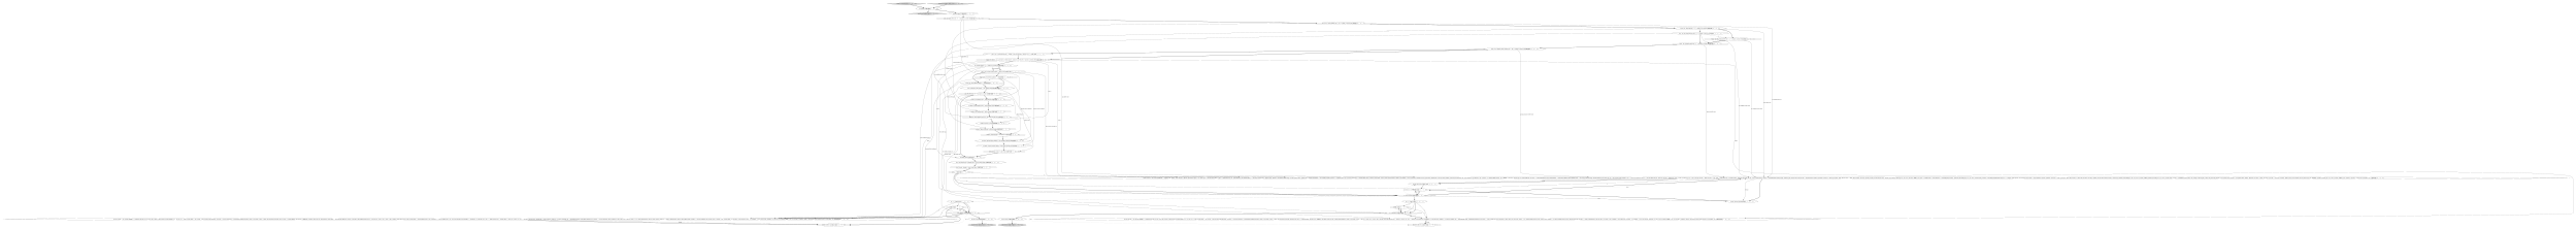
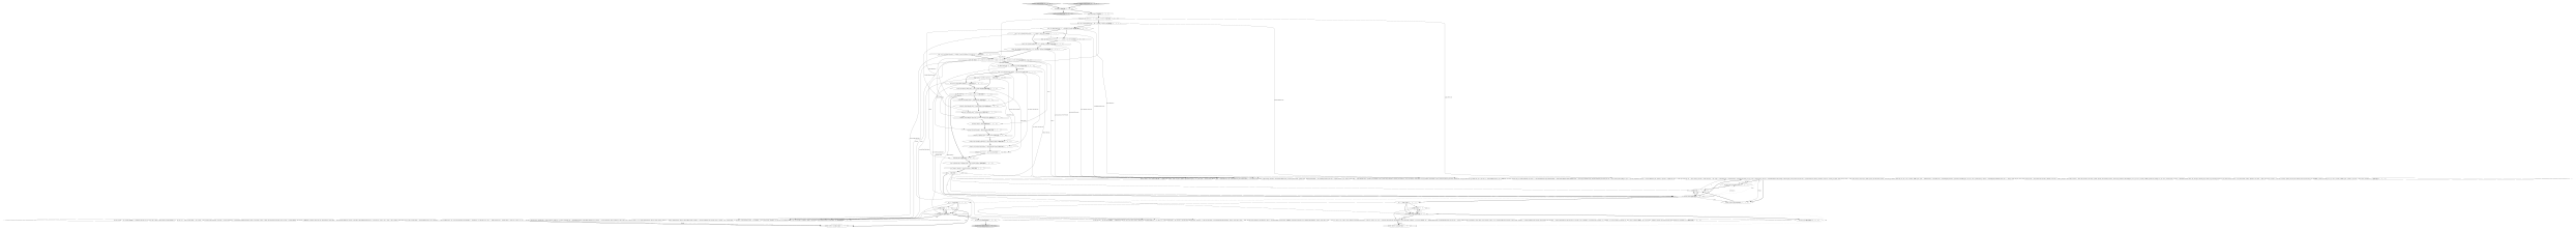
  digraph {
    fontname="JetBrains Mono"
    node [fillcolor=white fontname="JetBrains Mono" shape=ellipse style=filled]
    edge [fontname="JetBrains Mono" style=bold]
    n1 [fillcolor=lightgray label="testStressGetRealtime['0', '1', '0']" shape=diamond]
    n2 [label="clearIndex()@@@3@@@['1', '1', '1']"]
    n3 [fillcolor=lightgray label="testStressGetRealtime['1', '0', '0']" shape=diamond]
    n4 [label="assertU(commit())@@@4@@@['1', '1', '1']"]
    n5 [label="i++@@@184@@@['1', '1', '0']"]
    n6 [label="i < nReadThreads@@@183@@@['1', '1', '0']" shape=diamond]
    n7 [label="Thread thread = new Thread(\"READER\" + i){@Override public void run(){try {while (operations.decrementAndGet() >= 0) {int id = rand.nextInt(100) < 25? lastId: rand.nextInt(ndocs)boolean realTime = rand.nextInt(100) < percentRealtimeQueryDocInfo infoif (realTime) {info = model.get(id)}{synchronized (this) {info = committedModel.get(id)}}if (VERBOSE) {verbose(\"querying id\",id)}boolean filteredOut = falseSolrQueryRequest sreqif (realTime) {ModifiableSolrParams p = params(\"wt\",\"json\",\"qt\",\"/get\",\"ids\",Integer.toString(id))if (rand.nextInt(100) < filteredGetPercent) {int idToFilter = rand.nextBoolean()? id: rand.nextInt(ndocs)filteredOut = idToFilter != idp.add(\"fq\",\"id:\" + idToFilter)}sreq = req(p)}{sreq = req(\"wt\",\"json\",\"q\",\"id:\" + Integer.toString(id),\"omitHeader\",\"true\")}String response = h.query(sreq)Map rsp = (Map)ObjectBuilder.fromJSON(response)List doclist = (List)(((Map)rsp.get(\"response\")).get(\"docs\"))if (doclist.size() == 0) {}{assertEquals(1,doclist.size())long foundVal = (Long)(((Map)doclist.get(0)).get(FIELD))long foundVer = (Long)(((Map)doclist.get(0)).get(\"_version_\"))if (filteredOut || foundVal < Math.abs(info.val) || (foundVer == info.version && foundVal != info.val)) {verbose(\"ERROR, id=\",id,\"found=\",response,\"model\",info)assertTrue(false)}}}}catch (Throwable e) }}@@@185@@@['1', '1', '0']"]
    n8 [label="threads.add(thread)@@@241@@@['1', '1', '0']"]
    n9 [label="thread.start()@@@244@@@['1', '1', '0']"]
    n10 [label="verbose(\"deletePercent=\",deletePercent)@@@20@@@['1', '1', '0']"]
    n11 [label="verbose(\"deleteByQueryPercent=\",deleteByQueryPercent)@@@21@@@['1', '1', '0']"]
    n12 [label="verbose(\"ndocs=\",ndocs)@@@22@@@['1', '1', '0']"]
    n13 [label="verbose(\"maxConcurrentCommits=\",maxConcurrentCommits)@@@26@@@['1', '1', '0']"]
    n14 [label="verbose(\"operations=\",operations)@@@27@@@['1', '1', '0']"]
    n15 [label="initModel(ndocs)@@@17@@@['1', '1', '1']"]
    n16 [fillcolor=lightgray label="thread.join()@@@247@@@['1', '1', '0']"]
    n17 [label="int i = 0@@@182@@@['1', '1', '0']"]
    n18 [label="Thread thread = new Thread(\"WRITER\" + i){@Override public void run(){try {while (operations.get() > 0) {int oper = rand.nextInt(100)if (oper < commitPercent) {if (numCommitting.incrementAndGet() <= maxConcurrentCommits) {Map<Integer,DocInfo> newCommittedModellong versionsynchronized (globalLock) {newCommittedModel = new HashMap<>(model)version = snapshotCount++}if (rand.nextInt(100) < softCommitPercent) {verbose(\"softCommit start\")assertU(TestHarness.commit(\"softCommit\",\"true\"))verbose(\"softCommit end\")}{verbose(\"hardCommit start\")assertU(commit())verbose(\"hardCommit end\")}synchronized (globalLock) {if (version >= committedModelClock) {if (VERBOSE) {verbose(\"installing new committedModel version=\" + committedModelClock)}committedModel = newCommittedModelcommittedModelClock = version}}}numCommitting.decrementAndGet()continue}int id = rand.nextInt(ndocs)Object sync = syncArr(id(boolean before = rand.nextBoolean()if (before) {lastId = id}DocInfo info = model.get(id)long val = info.vallong nextVal = Math.abs(val) + 1if (oper < commitPercent + deletePercent) {verbose(\"deleting id\",id,\"val=\",nextVal)Long version = deleteAndGetVersion(Integer.toString(id),null)assertTrue(version < 0)synchronized (model) {DocInfo currInfo = model.get(id)if (Math.abs(version) > Math.abs(currInfo.version)) {model.put(id,new DocInfo(version,-nextVal))}}verbose(\"deleting id\",id,\"val=\",nextVal,\"DONE\")}if (oper < commitPercent + deletePercent + deleteByQueryPercent) {verbose(\"deleteByQyery id\",id,\"val=\",nextVal)Long version = deleteByQueryAndGetVersion(\"id:\" + Integer.toString(id),null)assertTrue(version < 0)synchronized (model) {DocInfo currInfo = model.get(id)if (Math.abs(version) > Math.abs(currInfo.version)) {model.put(id,new DocInfo(version,-nextVal))}}verbose(\"deleteByQyery id\",id,\"val=\",nextVal,\"DONE\")}{verbose(\"adding id\",id,\"val=\",nextVal)Long version = addAndGetVersion(sdoc(\"id\",Integer.toString(id),field,Long.toString(nextVal)),null)assertTrue(version > 0)synchronized (model) {DocInfo currInfo = model.get(id)if (version > currInfo.version) {model.put(id,new DocInfo(version,nextVal))}}if (VERBOSE) {verbose(\"adding id\",id,\"val=\",nextVal,\"DONE\")}}if (!before) {lastId = id}}}catch (Throwable e) }}@@@23@@@['1', '1', '1']"]
    n19 [label="threads.add(thread)@@@119@@@['0', '0', '1']"]
    n20 [label="threads.add(thread)@@@180@@@['1', '1', '0']"]
    n21 [label="i++@@@22@@@['1', '1', '1']"]
    n22 [label="verbose(\"percentRealtimeQuery=\",percentRealtimeQuery)@@@25@@@['1', '1', '0']"]
    n23 [label="threads.add(thread)@@@173@@@['0', '0', '1']"]
    n24 [label="i++@@@123@@@['0', '0', '1']"]
    n25 [label="Thread thread = new Thread(\"READER\" + i){@Override public void run(){try {while (operations.decrementAndGet() >= 0) {int id = rand.nextInt(100) < 25? lastId: rand.nextInt(ndocs)boolean realTime = rand.nextInt(100) < percentRealtimeQueryDocInfo infoif (realTime) {info = model.get(id)}{synchronized (globalLock) {info = committedModel.get(id)}}if (VERBOSE) {verbose(\"querying id\",id)}SolrQueryRequest sreqif (realTime) {sreq = req(\"wt\",\"json\",\"qt\",\"/get\",\"ids\",Integer.toString(id))}{sreq = req(\"wt\",\"json\",\"q\",\"id:\" + Integer.toString(id),\"omitHeader\",\"true\")}String response = h.query(sreq)Map rsp = (Map)ObjectBuilder.fromJSON(response)List doclist = (List)(((Map)rsp.get(\"response\")).get(\"docs\"))if (doclist.size() == 0) {}{assertEquals(1,doclist.size())long foundVal = (Long)(((Map)doclist.get(0)).get(field))long foundVer = (Long)(((Map)doclist.get(0)).get(\"_version_\"))if (foundVer < Math.abs(info.version) || (foundVer == info.version && foundVal != info.val)) {verbose(\"ERROR, id=\",id,\"found=\",response,\"model\",info)assertTrue(false)}}}}catch (Throwable e) }}@@@124@@@['0', '0', '1']"]
    n26 [label="i < nReadThreads@@@122@@@['0', '0', '1']" shape=diamond]
    n27 [label="final int percentRealtimeQuery = 60@@@15@@@['1', '1', '0']"]
    n28 [label="final AtomicLong operations = new AtomicLong(50000)@@@15@@@['1', '1', '1']"]
    n29 [label="final int percentRealtimeQuery = 75@@@14@@@['0', '0', '1']"]
    n30 [label="int nReadThreads = 5 + random().nextInt(25)@@@16@@@['1', '1', '1']"]
    n31 [label="final AtomicInteger numCommitting = new AtomicInteger()@@@18@@@['1', '1', '1']"]
    n32 [label="List<Thread> threads = new ArrayList<>()@@@19@@@['1', '1', '1']"]
    n33 [label="int i = 0@@@20@@@['1', '1', '1']"]
-   n34 [fillcolor=lightgray label="thread.join()@@@179@@@['0', '0', '1']"]
    n35 [label="verbose(\"nWriteThreads=\",nWriteThreads)@@@23@@@['1', '1', '0']"]
    n36 [label="verbose(\"nReadThreads=\",nReadThreads)@@@24@@@['1', '1', '0']"]
    n37 [label="final int softCommitPercent = 30 + random().nextInt(75)@@@6@@@['1', '1', '1']"]
    n38 [label="verbose(\"softCommitPercent=\",softCommitPercent)@@@19@@@['1', '1', '0']"]
    n39 [label="final int deletePercent = 4 + random().nextInt(25)@@@7@@@['1', '1', '1']"]
    n40 [label="final int deleteByQueryPercent = 1 + random().nextInt(5)@@@8@@@['1', '1', '0']"]
    n41 [label="final int deleteByQueryPercent = 1 + random().nextInt(5)@@@8@@@['0', '0', '1']"]
    n42 [label="final int commitPercent = 5 + random().nextInt(20)@@@5@@@['1', '1', '1']"]
    n43 [label="verbose(\"commitPercent=\",commitPercent)@@@18@@@['1', '1', '0']"]
    n44 [label="thread.start()@@@176@@@['0', '0', '1']"]
    n45 [label="i < nWriteThreads@@@21@@@['1', '1', '1']" shape=diamond]
    n46 [label="int i = 0@@@121@@@['0', '0', '1']"]
    n47 [label="final int optimisticPercent = 1 + random().nextInt(50)@@@9@@@['1', '1', '1']"]
    n48 [label="final int optimisticCorrectPercent = 25 + random().nextInt(70)@@@10@@@['1', '1', '1']"]
    n49 [label="int nWriteThreads = 5 + random().nextInt(25)@@@12@@@['1', '1', '1']"]
    n50 [label="final int maxConcurrentCommits = nWriteThreads@@@13@@@['1', '1', '1']"]
    n51 [label="final int filteredGetPercent = random().nextInt(random().nextInt(20) + 1)@@@11@@@['1', '1', '0']"]
    n52 [label="final int ndocs = 5 + (random().nextBoolean()? random().nextInt(25): random().nextInt(200))@@@11@@@['1', '1', '1']"]
    n53 [fillcolor=lightgray label="testStressGetRealtimeVersions['0', '0', '1']" shape=diamond]
    n1 -> n2
    n2 -> n3
    n2 -> n4
    n4 -> n42
    n5 -> n6 [label=i style=solid]
    n5 -> n6
    n5 -> n7 [label=i style=solid]
    n5 -> n8
    n6 -> n5 [label=true style=dotted]
    n6 -> n7
    n6 -> n7 [label=true style=dotted]
    n6 -> n8 [label=true style=dotted]
    n6 -> n9
    n7 -> n8 [label=thread style=solid]
    n7 -> n8
    n9 -> n16
    n10 -> n11
    n11 -> n12
    n12 -> n35
    n13 -> n14
    n14 -> n15
    n15 -> n31
    n17 -> n5 [label=i style=solid]
    n17 -> n6
    n17 -> n6 [label=i style=solid]
    n17 -> n7 [label=i style=solid]
    n18 -> n19
    n18 -> n19 [label=thread style=solid]
    n18 -> n20 [label=thread style=solid]
    n18 -> n20
    n19 -> n21
    n20 -> n21
    n21 -> n18 [label=i style=solid]
    n21 -> n45 [label=i style=solid]
    n21 -> n45
    n22 -> n13
    n24 -> n25 [label=i style=solid]
    n24 -> n26
    n24 -> n26 [label=i style=solid]
    n25 -> n23 [label=thread style=solid]
    n25 -> n23
    n26 -> n23 [label=true style=dotted]
    n26 -> n24 [label=true style=dotted]
    n26 -> n25
    n26 -> n25 [label=true style=dotted]
    n26 -> n44
    n27 -> n7 [label=percentRealtimeQuery style=solid]
    n27 -> n22 [label=percentRealtimeQuery style=solid]
    n27 -> n28
    n27 -> n29 [label=0 style=dashed]
    n28 -> n14 [label=operations style=solid]
    n28 -> n30
    n29 -> n25 [label=percentRealtimeQuery style=solid]
    n29 -> n28
    n30 -> n6 [label=nReadThreads style=solid]
    n30 -> n15
    n30 -> n26 [label=nReadThreads style=solid]
    n30 -> n36 [label=nReadThreads style=solid]
    n30 -> n43
    n31 -> n32
    n32 -> n33
    n33 -> n18 [label=i style=solid]
    n33 -> n21 [label=i style=solid]
    n33 -> n45
    n33 -> n45 [label=i style=solid]
    n35 -> n36
    n36 -> n22
    n37 -> n18 [label=softCommitPercent style=solid]
    n37 -> n38 [label=softCommitPercent style=solid]
    n37 -> n39
    n38 -> n10
    n39 -> n10 [label=deletePercent style=solid]
    n39 -> n18 [label=deletePercent style=solid]
    n39 -> n40
    n39 -> n41
    n40 -> n11 [label=deleteByQueryPercent style=solid]
    n40 -> n18 [label=deleteByQueryPercent style=solid]
    n40 -> n41 [label=0 style=dashed]
    n40 -> n47
    n41 -> n18 [label=deleteByQueryPercent style=solid]
    n41 -> n47
    n42 -> n18 [label=commitPercent style=solid]
    n42 -> n37
    n42 -> n43 [label=commitPercent style=solid]
    n43 -> n38
-   n44 -> n34
    n45 -> n17 [style=dashed]
    n45 -> n18
    n45 -> n18 [label=true style=dotted]
    n45 -> n19 [label=operations style=dotted]
    n45 -> n20 [label=true style=solid]
    n45 -> n21 [label=true style=dotted]
    n45 -> n46
    n46 -> n24 [label=i style=solid]
    n46 -> n25 [label=i style=solid]
    n46 -> n26
    n46 -> n26 [label=i style=solid]
    n47 -> n18 [label=optimisticPercent style=solid]
    n47 -> n48
    n48 -> n18 [label=optimisticCorrectPercent style=solid]
    n48 -> n51
    n48 -> n52
    n49 -> n35 [label=nWriteThreads style=solid]
    n49 -> n45 [label=nWriteThreads style=solid]
    n49 -> n50
    n49 -> n50 [label=nWriteThreads style=solid]
    n50 -> n13 [label=maxConcurrentCommits style=solid]
    n50 -> n18 [label=maxConcurrentCommits style=solid]
    n50 -> n27
    n50 -> n29
    n51 -> n7 [label=filteredGetPercent style=solid]
    n51 -> n52
    n52 -> n7 [label=ndocs style=solid]
    n52 -> n12 [label=ndocs style=solid]
    n52 -> n15 [label=ndocs style=solid]
    n52 -> n18 [label=ndocs style=solid]
    n52 -> n25 [label=ndocs style=solid]
    n52 -> n49
    n53 -> n2
  }
